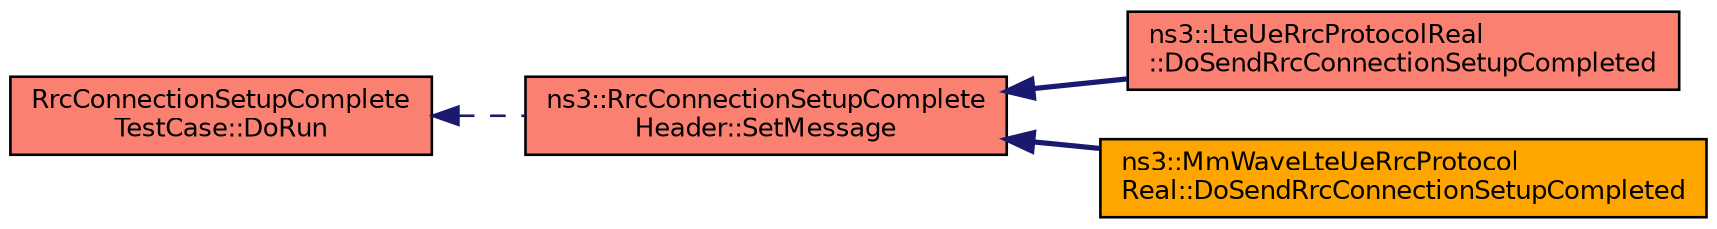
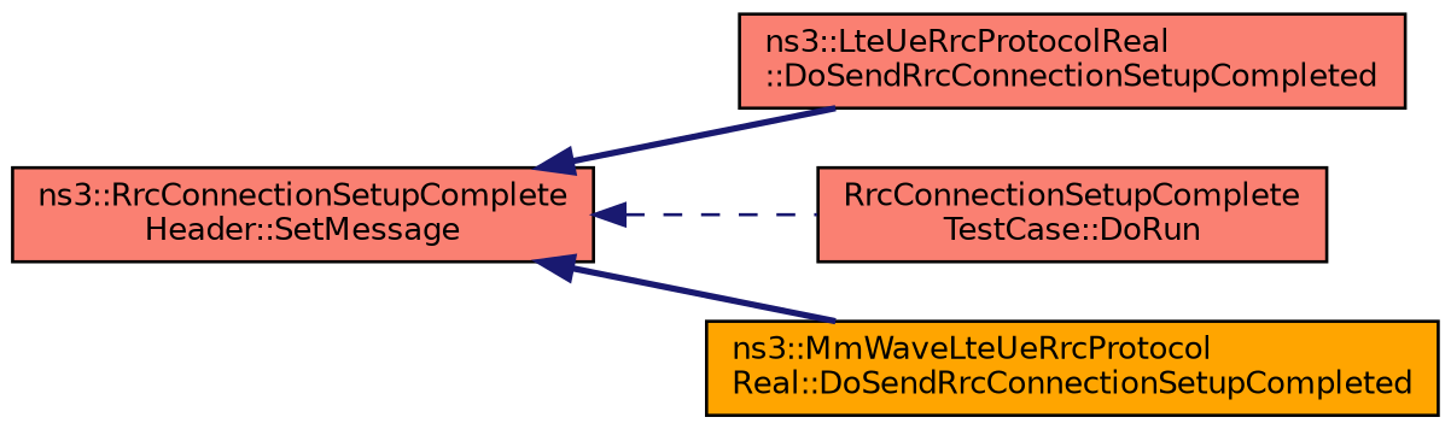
  digraph {
    rankdir=LR
    node [color=black fillcolor=salmon fontname=Helvetica fontsize=10 shape=record style=filled]
    edge [color=midnightblue dir=back fontname=Helvetica fontsize=10 labelfontname=Helvetica labelfontsize=10 style=bold]
    n1 [fontcolor=black height=0.2 label="ns3::RrcConnectionSetupComplete\lHeader::SetMessage" width=0.4]
    n2 [height=0.2 label="ns3::LteUeRrcProtocolReal\l::DoSendRrcConnectionSetupCompleted" width=0.4]
    n3 [height=0.2 label="RrcConnectionSetupComplete\lTestCase::DoRun" width=0.4]
    n4 [fillcolor=orange height=0.2 label="ns3::MmWaveLteUeRrcProtocol\lReal::DoSendRrcConnectionSetupCompleted" width=0.4]
    n1 -> n2
-   n3 -> n1 [style=dashed]
+   n1 -> n3 [style=dashed]
    n1 -> n4
  }
